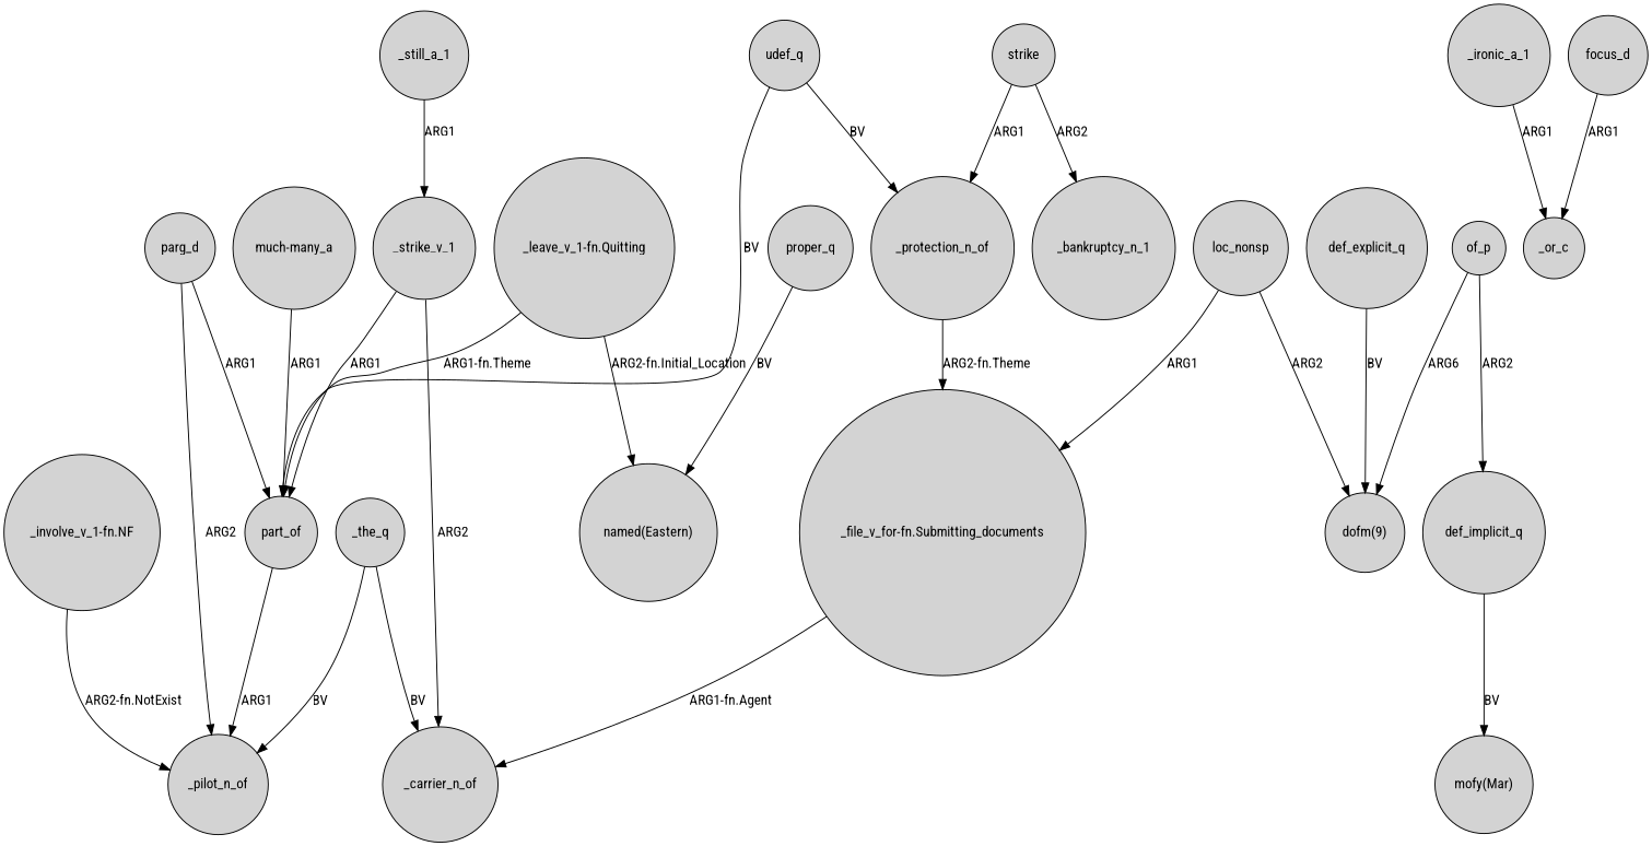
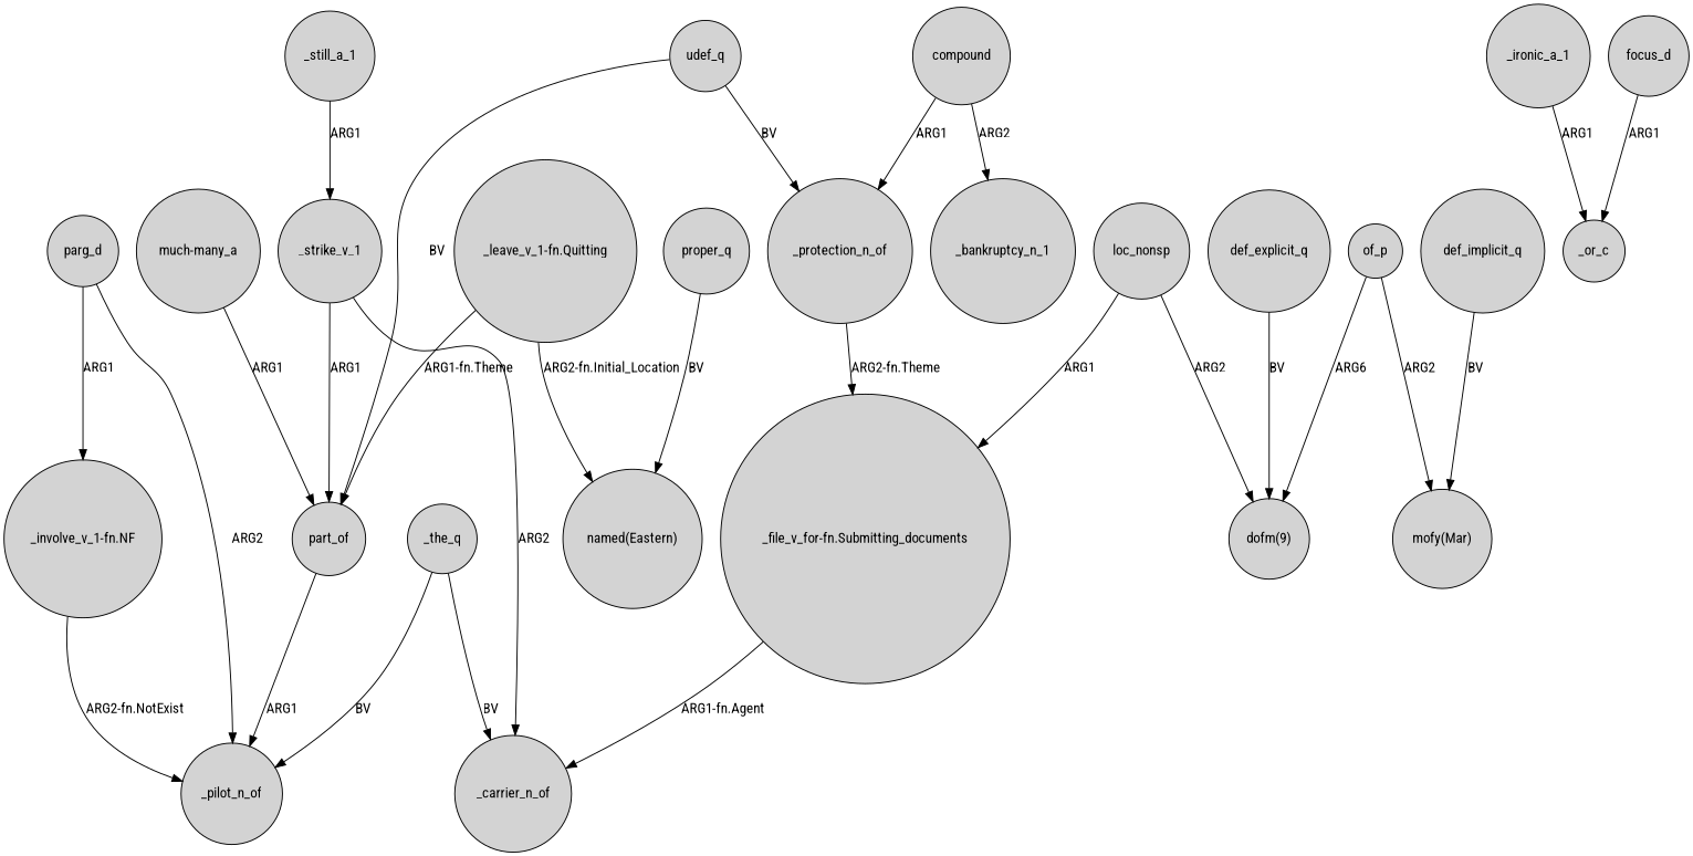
  digraph {
    fontname="Roboto Condensed"
    node [fontname="Roboto Condensed" shape=circle style=filled]
    edge [fontname="Roboto Condensed"]
    udef_q
    part_of
    _protection_n_of
    _pilot_n_of
    "_file_v_for-fn.Submitting_documents"
    _the_q
    _carrier_n_of
    _ironic_a_1
    _or_c
    parg_d
    "_involve_v_1-fn.NF"
    "much-many_a"
-   compound [label=strike]
+   compound
    _bankruptcy_n_1
    _strike_v_1
    loc_nonsp
    "dofm(9)"
    def_implicit_q
    "mofy(Mar)"
    proper_q
    "named(Eastern)"
    "_leave_v_1-fn.Quitting"
    _still_a_1
    of_p
    def_explicit_q
    focus_d
    udef_q -> part_of [label=BV]
    udef_q -> _protection_n_of [label=BV]
    part_of -> _pilot_n_of [label=ARG1]
    _protection_n_of -> "_file_v_for-fn.Submitting_documents" [label="ARG2-fn.Theme"]
    "_file_v_for-fn.Submitting_documents" -> _carrier_n_of [label="ARG1-fn.Agent"]
    _the_q -> _pilot_n_of [label=BV]
    _the_q -> _carrier_n_of [label=BV]
    _ironic_a_1 -> _or_c [label=ARG1]
    parg_d -> _pilot_n_of [label=ARG2]
-   parg_d -> part_of [label=ARG1]
+   parg_d -> "_involve_v_1-fn.NF" [label=ARG1]
    "_involve_v_1-fn.NF" -> _pilot_n_of [label="ARG2-fn.NotExist"]
    "much-many_a" -> part_of [label=ARG1]
    compound -> _protection_n_of [label=ARG1]
    compound -> _bankruptcy_n_1 [label=ARG2]
    _strike_v_1 -> part_of [label=ARG1]
    _strike_v_1 -> _carrier_n_of [label=ARG2]
    loc_nonsp -> "_file_v_for-fn.Submitting_documents" [label=ARG1]
    loc_nonsp -> "dofm(9)" [label=ARG2]
    def_implicit_q -> "mofy(Mar)" [label=BV]
    proper_q -> "named(Eastern)" [label=BV]
    "_leave_v_1-fn.Quitting" -> part_of [label="ARG1-fn.Theme"]
    "_leave_v_1-fn.Quitting" -> "named(Eastern)" [label="ARG2-fn.Initial_Location"]
    _still_a_1 -> _strike_v_1 [label=ARG1]
    of_p -> "dofm(9)" [label=ARG6]
-   of_p -> def_implicit_q [label=ARG2]
+   of_p -> "mofy(Mar)" [label=ARG2]
    def_explicit_q -> "dofm(9)" [label=BV]
    focus_d -> _or_c [label=ARG1]
  }
